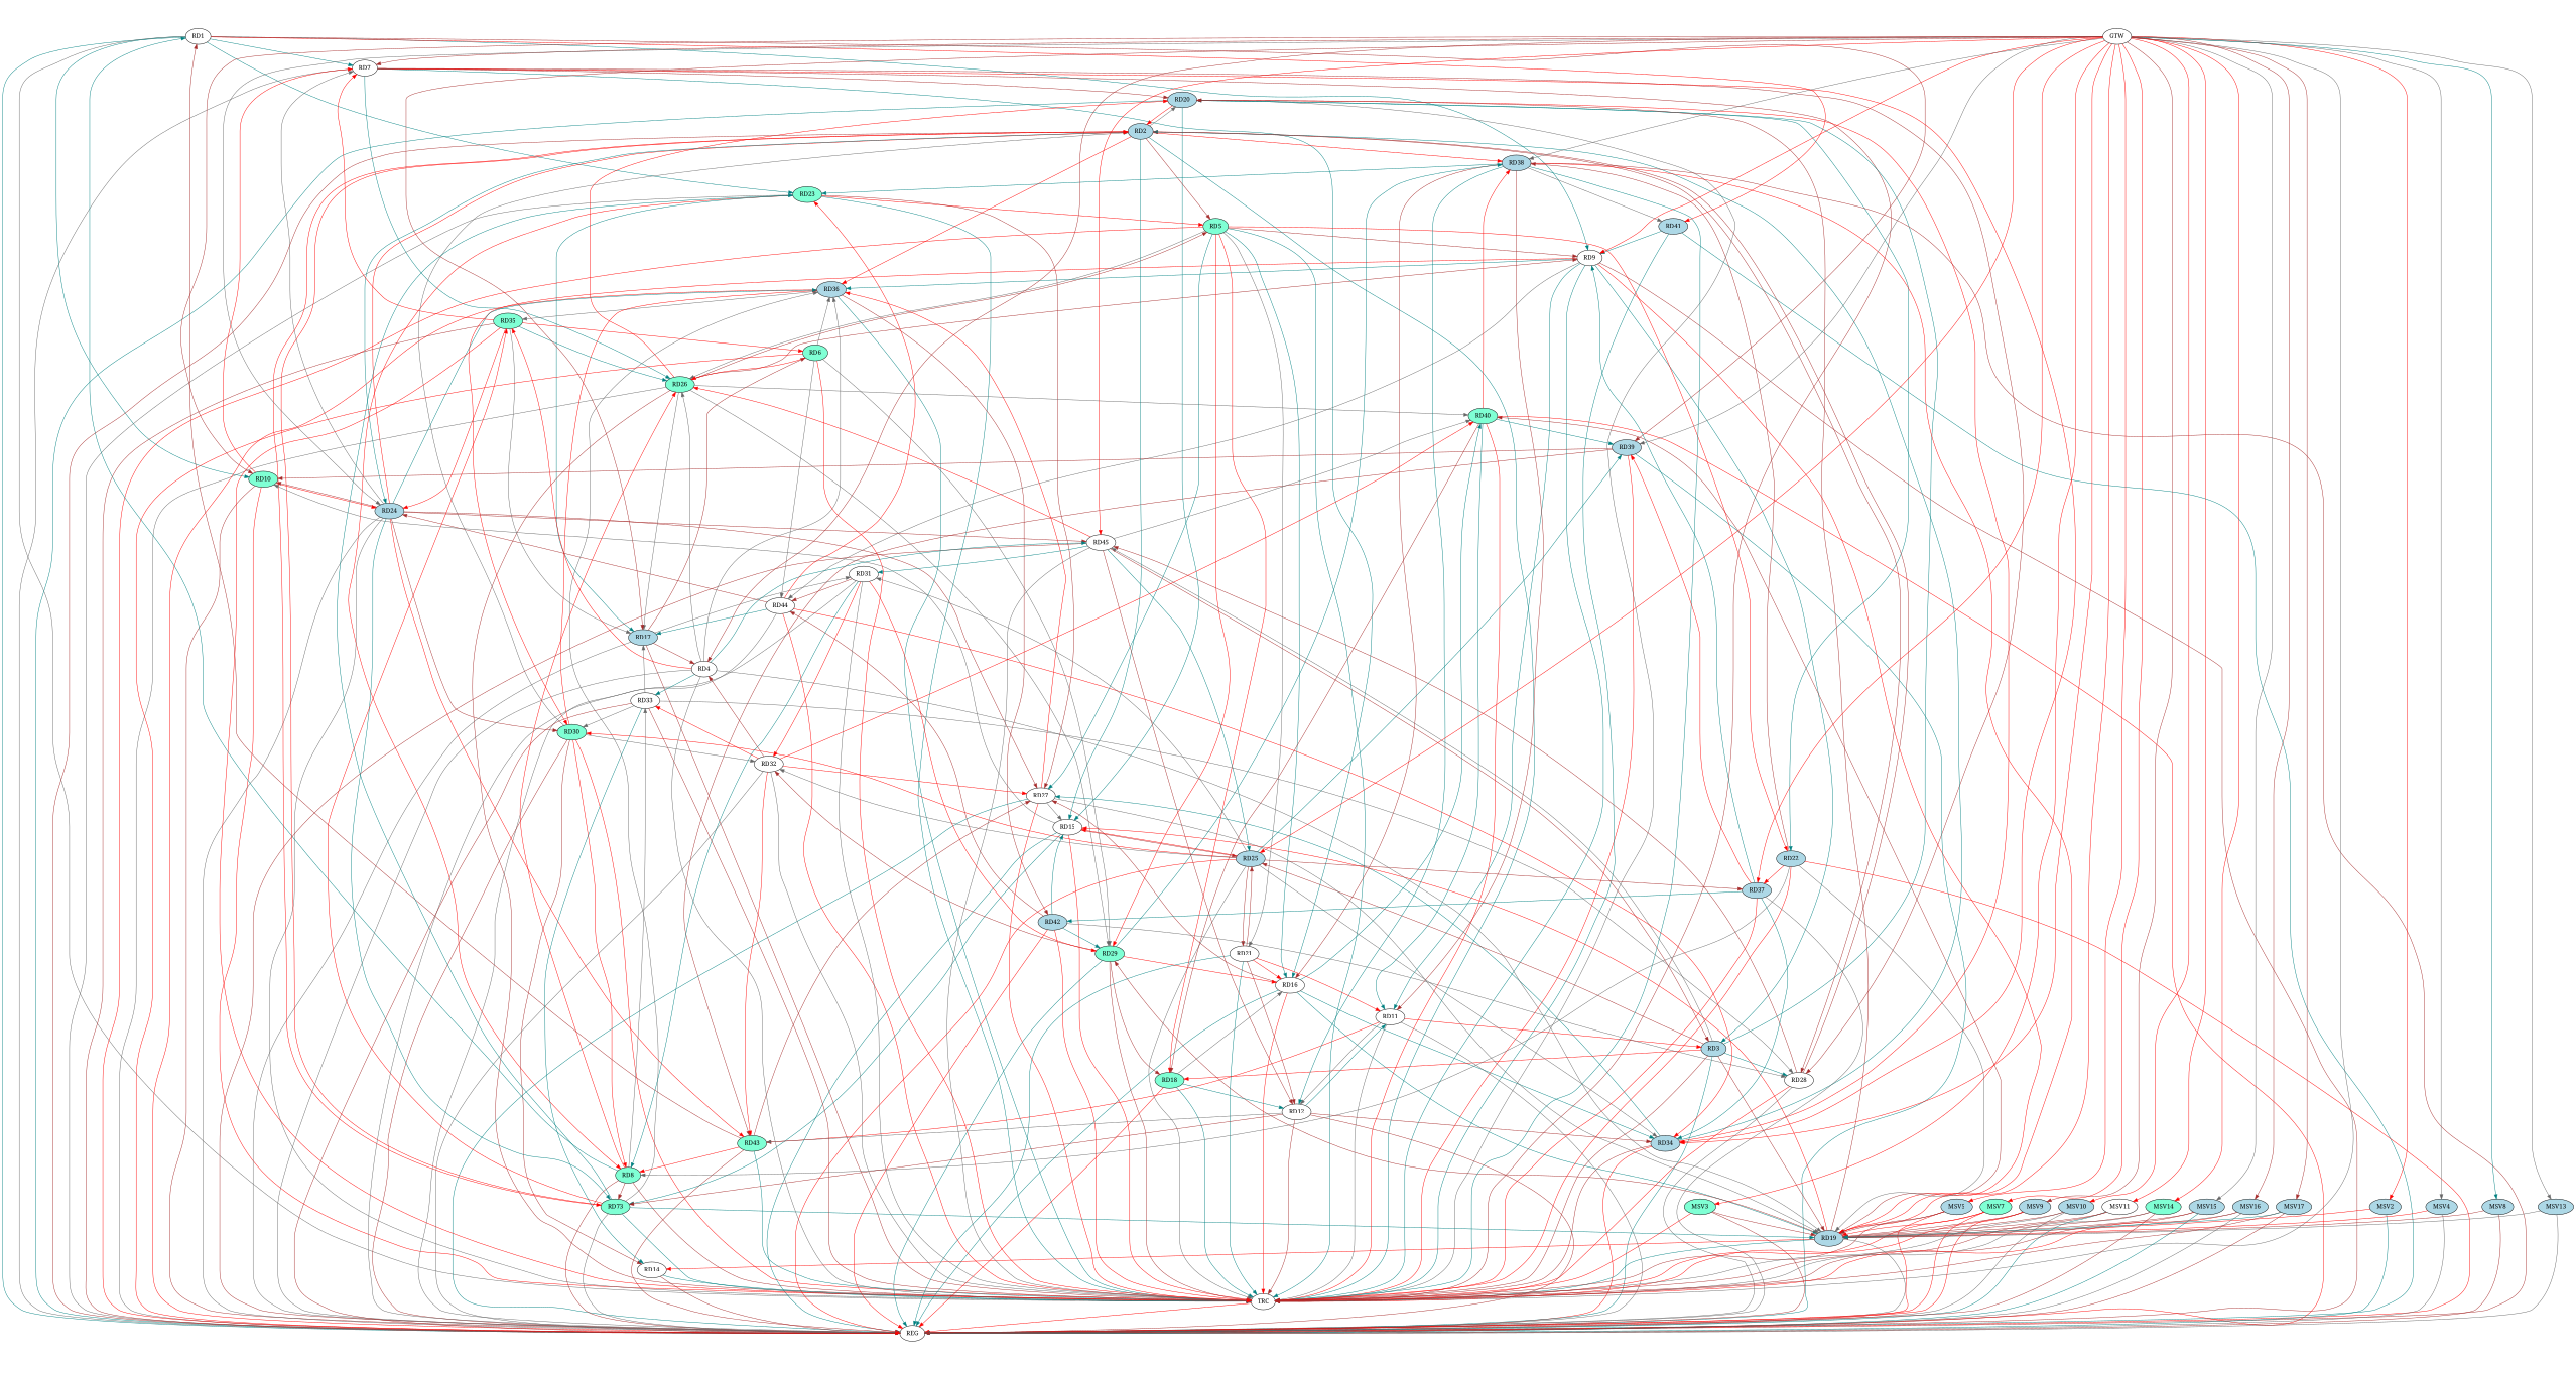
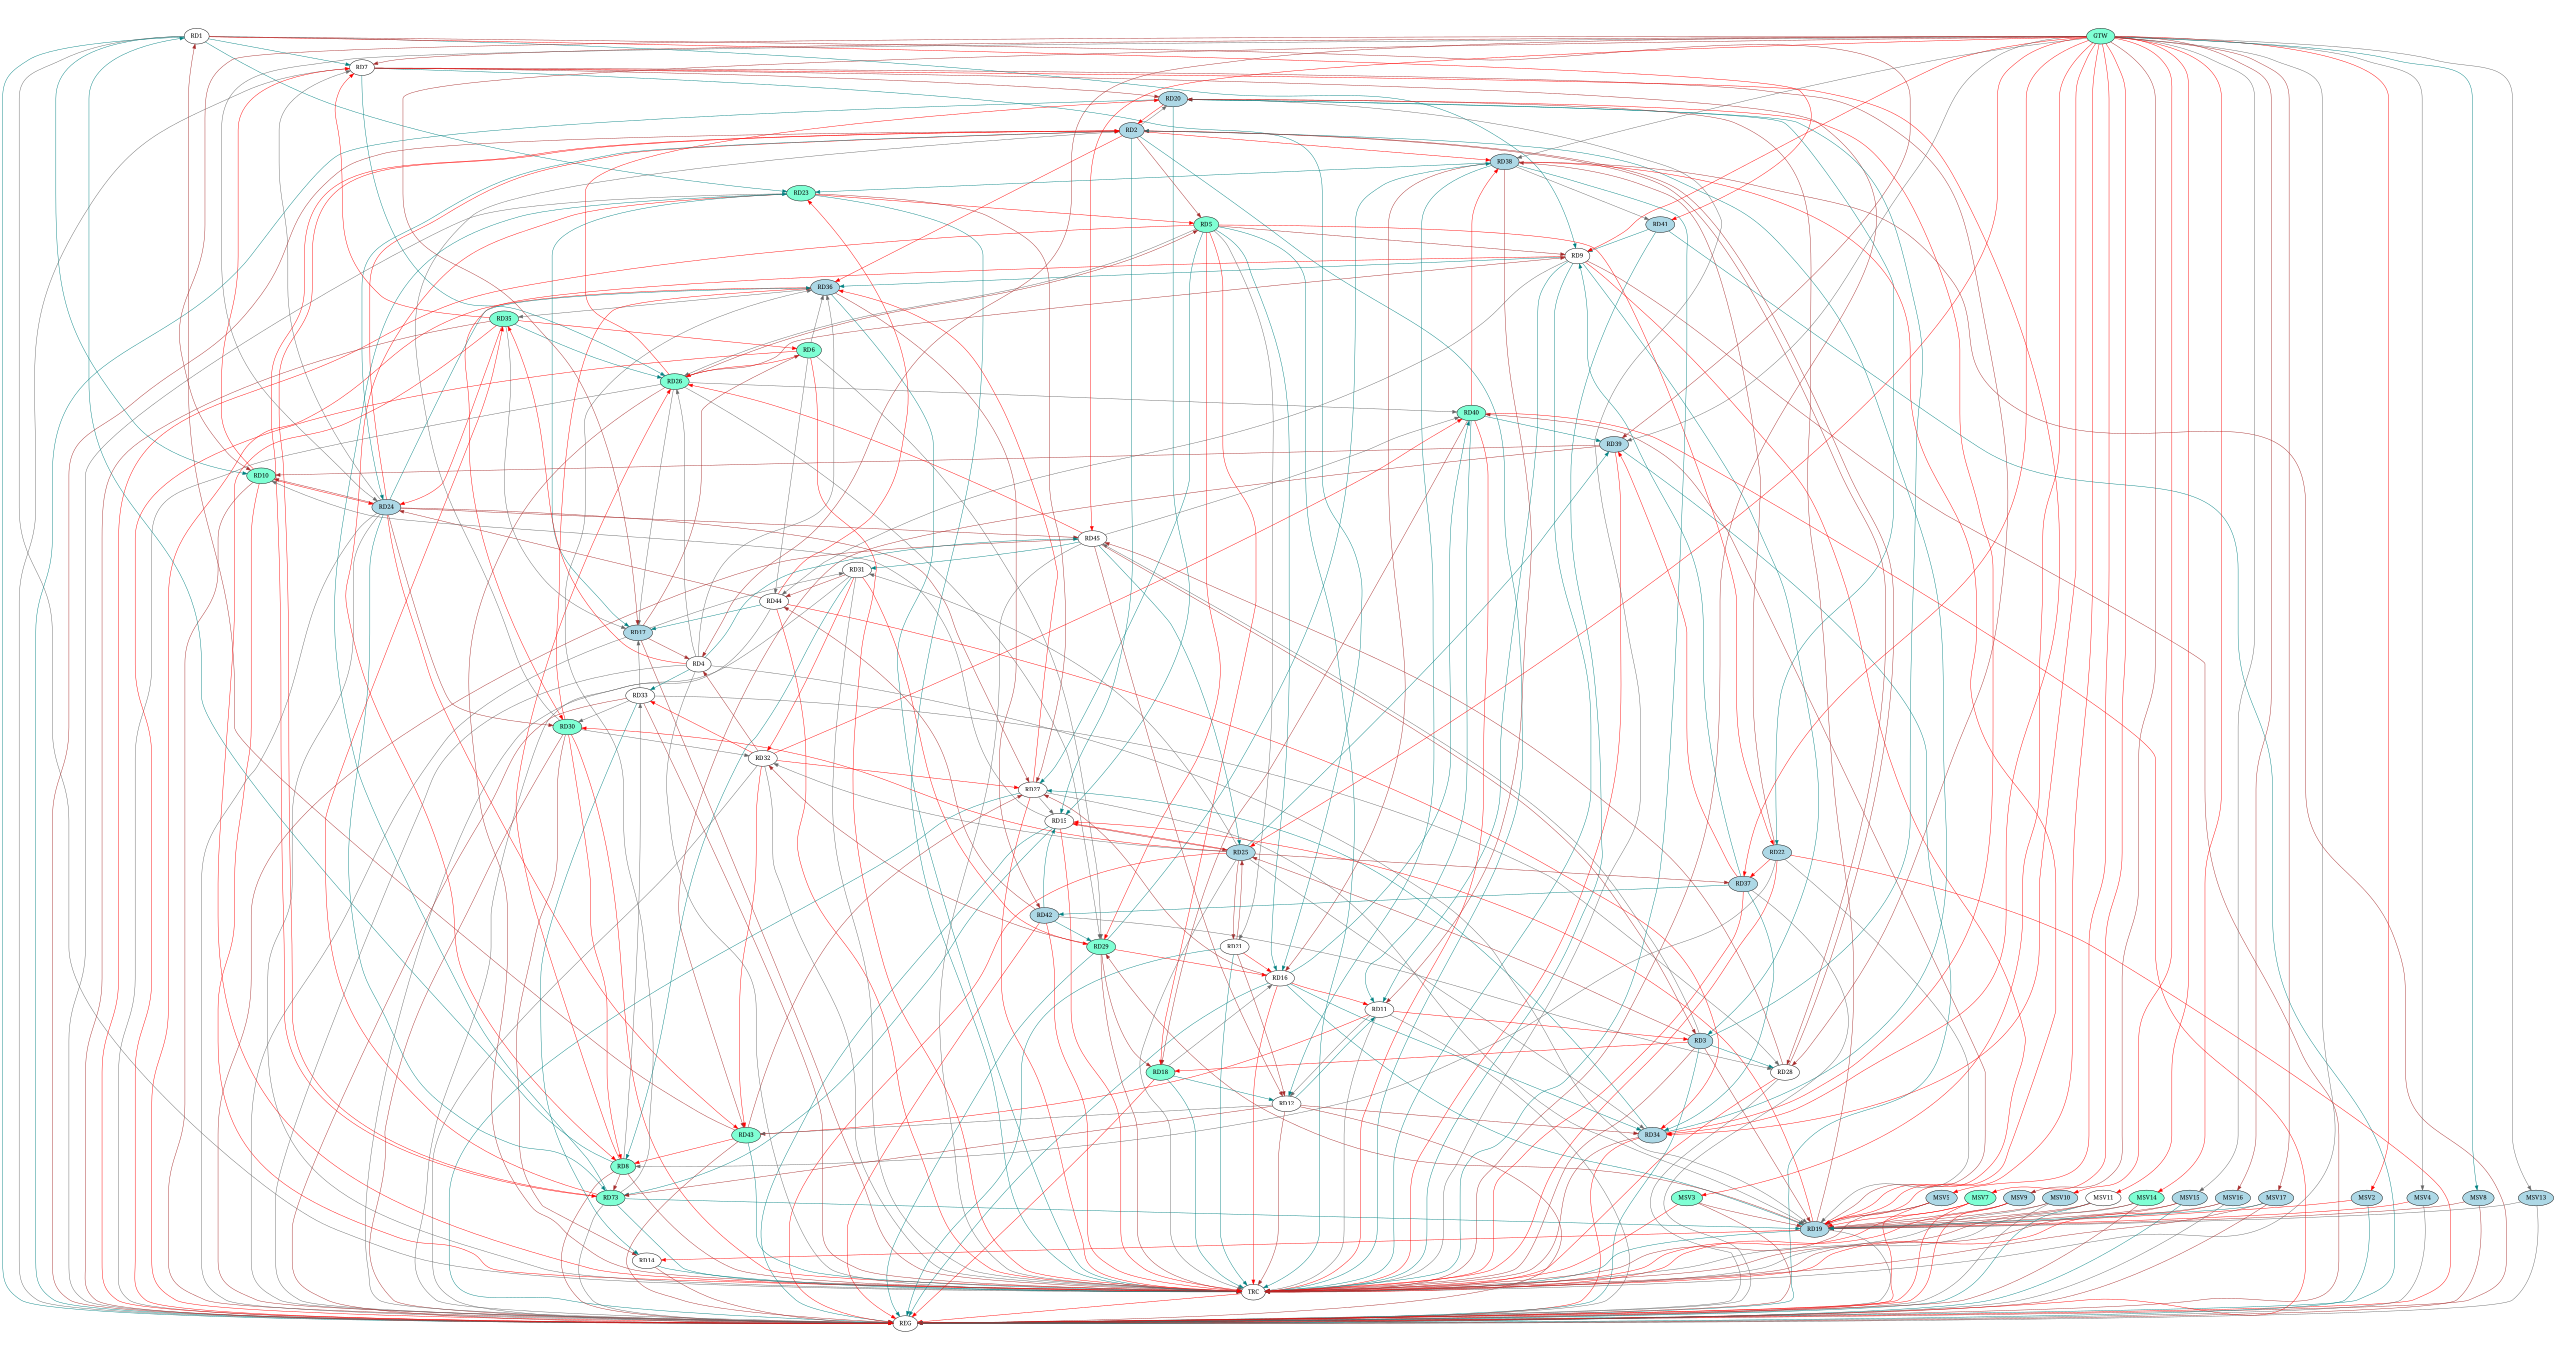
  strict digraph {
    fontname="Noto Serif"
    node [fillcolor=lightblue fontname="Noto Serif" style=filled]
    edge [color=red fontname="Noto Serif"]
    n1 [fillcolor=white label=RD1]
    n2 [fillcolor=white label=RD7]
    n3 [fillcolor=white label=RD9]
    n4 [fillcolor=aquamarine label=RD10]
    n5 [fillcolor=aquamarine label=RD23]
    n6 [label=RD39]
    n7 [label=RD41]
    n8 [fillcolor=white label=REG]
    n9 [fillcolor=white label=TRC]
    n10 [label=RD20]
    n11 [fillcolor=white label=RD28]
    n12 [fillcolor=aquamarine label=RD26]
    n13 [fillcolor=white label=RD16]
    n14 [label=RD34]
    n15 [label=RD36]
    n16 [label=RD3]
    n17 [label=RD19]
    n18 [fillcolor=white label=RD44]
    n19 [fillcolor=white label=RD11]
    n20 [fillcolor=aquamarine label=RD30]
    n21 [label=RD24]
    n22 [fillcolor=aquamarine label=RD5]
    n23 [fillcolor=white label=RD27]
    n24 [fillcolor=aquamarine label=RD8]
    n25 [label=RD17]
    n26 [fillcolor=aquamarine label=RD43]
    n27 [label=RD2]
    n28 [fillcolor=aquamarine label=RD73]
    n29 [fillcolor=white label=RD15]
    n30 [label=RD38]
    n31 [fillcolor=aquamarine label=RD18]
    n32 [fillcolor=white label=RD21]
    n33 [label=RD22]
    n34 [fillcolor=aquamarine label=RD29]
    n35 [fillcolor=aquamarine label=RD35]
    n36 [label=RD25]
    n37 [fillcolor=white label=RD45]
    n38 [label=RD42]
    n39 [fillcolor=white label=RD12]
    n40 [fillcolor=white label=RD14]
    n41 [fillcolor=aquamarine label=RD40]
    n42 [fillcolor=white label=RD31]
    n43 [label=RD37]
    n44 [fillcolor=white label=RD32]
    n45 [fillcolor=white label=RD4]
    n46 [fillcolor=white label=RD33]
    n47 [fillcolor=aquamarine label=RD6]
-   n48 [fillcolor=white label=GTW]
+   n48 [fillcolor=aquamarine label=GTW]
    n49 [label=MSV2]
    n50 [fillcolor=aquamarine label=MSV3]
    n51 [label=MSV4]
    n52 [label=MSV5]
    n53 [fillcolor=aquamarine label=MSV7]
    n54 [label=MSV8]
    n55 [label=MSV9]
    n56 [label=MSV10]
    n57 [fillcolor=white label=MSV11]
    n58 [label=MSV13]
    n59 [fillcolor=aquamarine label=MSV14]
    n60 [label=MSV15]
    n61 [label=MSV16]
    n62 [label=MSV17]
    n1 -> n2 [color=teal]
    n1 -> n3 [color=teal]
    n1 -> n4 [color=teal]
    n1 -> n5 [color=teal]
    n1 -> n6 [color=brown]
    n1 -> n7
    n1 -> n8 [color=teal]
    n1 -> n9 [color=gray40]
    n2 -> n8 [color=gray40]
    n2 -> n9 [color=brown]
    n2 -> n10 [color=brown]
    n2 -> n11 [color=brown]
    n2 -> n12 [color=teal]
    n2 -> n13 [color=teal]
    n2 -> n14
    n3 -> n8 [color=brown]
    n3 -> n9 [color=teal]
    n3 -> n15 [color=teal]
    n3 -> n16 [color=teal]
    n3 -> n17
    n3 -> n18 [color=gray40]
    n3 -> n19 [color=teal]
    n3 -> n20
    n4 -> n2
    n4 -> n8 [color=brown]
    n4 -> n9
    n4 -> n21
    n5 -> n8 [color=gray40]
    n5 -> n9 [color=teal]
    n5 -> n22
    n5 -> n23 [color=brown]
    n5 -> n24
    n5 -> n25 [color=teal]
    n6 -> n4 [color=brown]
    n6 -> n8 [color=teal]
    n6 -> n9
    n6 -> n26 [color=brown]
    n7 -> n3 [color=teal]
    n7 -> n8 [color=teal]
    n7 -> n9 [color=teal]
    n9 -> n8
    n10 -> n8 [color=teal]
    n10 -> n9 [color=gray40]
    n10 -> n27
    n10 -> n29 [color=teal]
    n10 -> n33 [color=teal]
    n11 -> n8 [color=gray40]
    n11 -> n9
    n11 -> n27 [color=brown]
    n11 -> n37 [color=brown]
    n12 -> n3 [color=brown]
    n12 -> n8 [color=gray40]
    n12 -> n9 [color=brown]
    n12 -> n10
    n12 -> n22 [color=brown]
    n12 -> n25 [color=gray40]
    n12 -> n34 [color=gray40]
    n12 -> n41 [color=gray40]
    n13 -> n8 [color=teal]
    n13 -> n9
    n13 -> n14 [color=teal]
    n13 -> n17 [color=teal]
-   n32 -> n19
+   n13 -> n19
    n13 -> n23 [color=brown]
    n13 -> n41 [color=teal]
    n14 -> n8
    n14 -> n9 [color=brown]
    n14 -> n10
    n14 -> n23 [color=teal]
    n14 -> n27 [color=teal]
    n15 -> n8
    n15 -> n9 [color=teal]
    n15 -> n35 [color=gray40]
    n15 -> n38 [color=brown]
    n16 -> n8 [color=teal]
    n16 -> n9 [color=brown]
    n16 -> n10 [color=teal]
    n16 -> n11 [color=teal]
    n16 -> n17 [color=brown]
    n16 -> n31
    n16 -> n36 [color=brown]
    n16 -> n37 [color=gray40]
    n17 -> n8 [color=gray40]
    n17 -> n9 [color=teal]
    n17 -> n10 [color=brown]
    n17 -> n29
    n17 -> n34 [color=brown]
    n17 -> n40
    n17 -> n41 [color=brown]
    n18 -> n5
    n18 -> n8 [color=gray40]
    n18 -> n9
    n18 -> n14
    n18 -> n21 [color=brown]
    n18 -> n25 [color=teal]
    n19 -> n8 [color=gray40]
    n19 -> n9 [color=gray40]
    n19 -> n16
    n19 -> n26
    n19 -> n39 [color=gray40]
    n20 -> n8 [color=brown]
    n20 -> n9
    n20 -> n15
    n20 -> n24
    n20 -> n27 [color=gray40]
    n20 -> n40 [color=brown]
    n20 -> n44 [color=gray40]
    n21 -> n2 [color=gray40]
    n21 -> n4 [color=brown]
    n21 -> n8 [color=gray40]
    n21 -> n9 [color=gray40]
    n21 -> n15 [color=teal]
    n21 -> n20 [color=brown]
    n21 -> n23 [color=brown]
    n21 -> n26
    n21 -> n27
    n21 -> n28 [color=teal]
    n21 -> n37 [color=brown]
    n22 -> n3 [color=brown]
    n22 -> n8
    n22 -> n9 [color=teal]
    n22 -> n12 [color=gray40]
    n22 -> n13 [color=teal]
    n22 -> n23 [color=teal]
    n22 -> n31
    n22 -> n32 [color=gray40]
    n22 -> n33
    n22 -> n34
    n23 -> n8 [color=teal]
    n23 -> n9
    n23 -> n15
    n23 -> n17 [color=gray40]
    n23 -> n29 [color=gray40]
    n24 -> n1 [color=teal]
    n24 -> n8 [color=brown]
    n24 -> n9 [color=brown]
    n24 -> n12
    n24 -> n28 [color=brown]
    n24 -> n46 [color=gray40]
    n25 -> n8 [color=gray40]
    n25 -> n9 [color=brown]
    n25 -> n42 [color=gray40]
    n25 -> n45 [color=brown]
    n25 -> n47 [color=brown]
    n26 -> n1 [color=brown]
    n26 -> n8 [color=brown]
    n26 -> n9 [color=teal]
    n26 -> n23 [color=brown]
    n26 -> n24
    n27 -> n8 [color=brown]
    n27 -> n9 [color=teal]
    n27 -> n10 [color=gray40]
    n27 -> n11 [color=brown]
    n27 -> n15
    n27 -> n21 [color=teal]
    n27 -> n22 [color=brown]
    n27 -> n28
    n27 -> n29 [color=teal]
    n27 -> n30
    n28 -> n5 [color=teal]
    n28 -> n8 [color=gray40]
    n28 -> n9 [color=teal]
    n28 -> n15 [color=gray40]
    n28 -> n17 [color=teal]
    n28 -> n27
    n28 -> n35
    n29 -> n4 [color=gray40]
    n29 -> n8 [color=teal]
    n29 -> n9
    n29 -> n28 [color=teal]
    n29 -> n36 [color=brown]
    n30 -> n5 [color=teal]
    n30 -> n7 [color=gray40]
    n30 -> n8 [color=brown]
    n30 -> n9 [color=teal]
    n30 -> n13 [color=brown]
    n30 -> n17
    n30 -> n19 [color=brown]
    n30 -> n39 [color=teal]
    n31 -> n8
    n31 -> n9 [color=teal]
    n31 -> n13 [color=gray40]
    n31 -> n39 [color=teal]
    n32 -> n8 [color=teal]
    n32 -> n9 [color=teal]
    n32 -> n13
    n32 -> n36 [color=brown]
    n32 -> n39 [color=brown]
    n33 -> n8
    n33 -> n9
    n33 -> n17 [color=gray40]
    n33 -> n24 [color=gray40]
    n33 -> n30 [color=brown]
    n33 -> n43
    n34 -> n8 [color=teal]
    n34 -> n9 [color=brown]
    n34 -> n13
    n34 -> n30 [color=teal]
    n34 -> n31 [color=brown]
    n34 -> n44 [color=brown]
    n35 -> n2
    n35 -> n8 [color=brown]
    n35 -> n9
    n35 -> n12 [color=teal]
    n35 -> n21
    n35 -> n25 [color=gray40]
    n35 -> n47
    n36 -> n6 [color=teal]
    n36 -> n8
    n36 -> n9 [color=gray40]
    n36 -> n14 [color=gray40]
    n36 -> n20
    n36 -> n29
    n36 -> n32 [color=brown]
    n36 -> n42 [color=gray40]
    n36 -> n43 [color=brown]
    n36 -> n44 [color=gray40]
    n37 -> n8 [color=brown]
    n37 -> n9 [color=gray40]
    n37 -> n12
    n37 -> n16 [color=brown]
    n37 -> n36 [color=teal]
    n37 -> n39 [color=brown]
    n37 -> n41 [color=gray40]
    n37 -> n42 [color=teal]
    n38 -> n8
    n38 -> n9
    n38 -> n11 [color=gray40]
    n38 -> n18 [color=brown]
    n38 -> n29 [color=teal]
    n38 -> n34 [color=teal]
    n39 -> n8 [color=brown]
    n39 -> n9 [color=brown]
    n39 -> n14 [color=brown]
    n39 -> n19 [color=teal]
    n39 -> n26 [color=gray40]
    n39 -> n28 [color=brown]
    n40 -> n8 [color=brown]
    n40 -> n9 [color=teal]
    n41 -> n6 [color=teal]
    n41 -> n8
    n41 -> n9
    n41 -> n19 [color=teal]
    n41 -> n30
    n41 -> n31 [color=brown]
    n42 -> n8 [color=gray40]
    n42 -> n9 [color=gray40]
    n42 -> n18 [color=brown]
    n42 -> n24 [color=teal]
    n42 -> n34
    n42 -> n44
    n43 -> n3 [color=teal]
    n43 -> n6
    n43 -> n8 [color=gray40]
    n43 -> n9
    n43 -> n14 [color=teal]
    n43 -> n38 [color=teal]
    n44 -> n8 [color=gray40]
    n44 -> n9 [color=gray40]
    n44 -> n23
    n44 -> n26
    n44 -> n41
    n44 -> n45 [color=brown]
    n44 -> n46
    n45 -> n8 [color=gray40]
    n45 -> n9 [color=gray40]
    n45 -> n12 [color=gray40]
    n45 -> n15 [color=gray40]
    n45 -> n17 [color=gray40]
    n45 -> n35
    n45 -> n37 [color=teal]
    n45 -> n46 [color=teal]
    n46 -> n8 [color=brown]
    n46 -> n9 [color=brown]
    n46 -> n11 [color=gray40]
    n46 -> n20 [color=gray40]
    n46 -> n25 [color=gray40]
    n46 -> n40 [color=teal]
    n47 -> n8
    n47 -> n9
    n47 -> n12
    n47 -> n15 [color=gray40]
    n47 -> n18 [color=gray40]
    n47 -> n34 [color=gray40]
    n48 -> n2 [color=brown]
    n48 -> n3
    n48 -> n4 [color=brown]
    n48 -> n6 [color=gray40]
    n48 -> n9 [color=gray40]
    n48 -> n14
    n48 -> n17
    n48 -> n21 [color=gray40]
    n48 -> n25 [color=brown]
    n48 -> n30 [color=gray40]
    n48 -> n36
    n48 -> n37
    n48 -> n43
    n48 -> n45 [color=brown]
    n48 -> n49
    n48 -> n50
    n48 -> n51 [color=gray40]
    n48 -> n52
    n48 -> n53
    n48 -> n54 [color=teal]
    n48 -> n55 [color=brown]
    n48 -> n56
    n48 -> n57
    n48 -> n58 [color=gray40]
    n48 -> n59
    n48 -> n60 [color=gray40]
    n48 -> n61 [color=brown]
    n48 -> n62 [color=brown]
    n49 -> n8 [color=teal]
    n49 -> n17
    n50 -> n8 [color=brown]
    n50 -> n9
    n50 -> n17 [color=brown]
    n51 -> n8 [color=gray40]
    n51 -> n17
    n52 -> n8
    n52 -> n9 [color=brown]
    n52 -> n17 [color=brown]
    n53 -> n8
    n53 -> n9
    n53 -> n17
    n54 -> n8 [color=brown]
    n54 -> n17 [color=brown]
    n55 -> n8
    n55 -> n9
    n55 -> n17 [color=brown]
    n56 -> n8 [color=gray40]
    n56 -> n9 [color=gray40]
    n56 -> n17 [color=brown]
    n57 -> n8 [color=teal]
    n57 -> n9 [color=brown]
    n57 -> n17 [color=brown]
    n58 -> n8 [color=gray40]
    n58 -> n17 [color=gray40]
    n59 -> n8 [color=brown]
    n59 -> n9 [color=gray40]
    n59 -> n17 [color=brown]
    n60 -> n8 [color=teal]
    n60 -> n9 [color=brown]
    n60 -> n17 [color=brown]
    n61 -> n8 [color=gray40]
    n61 -> n9
    n61 -> n17 [color=gray40]
    n62 -> n8 [color=brown]
    n62 -> n9 [color=brown]
    n62 -> n17 [color=teal]
  }
